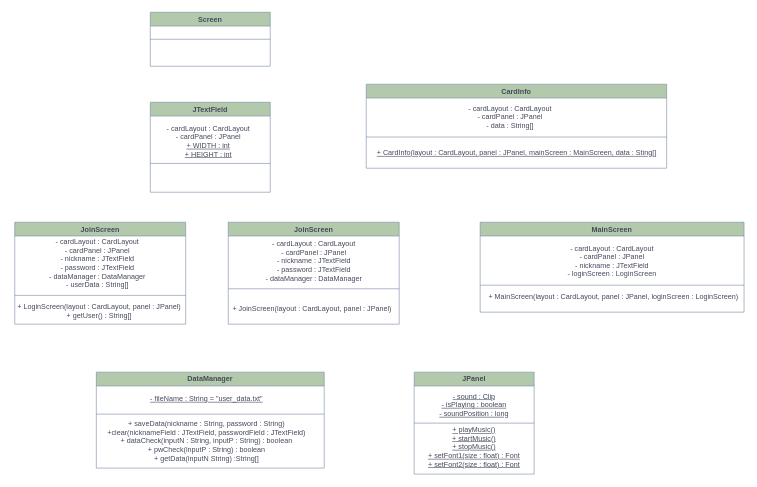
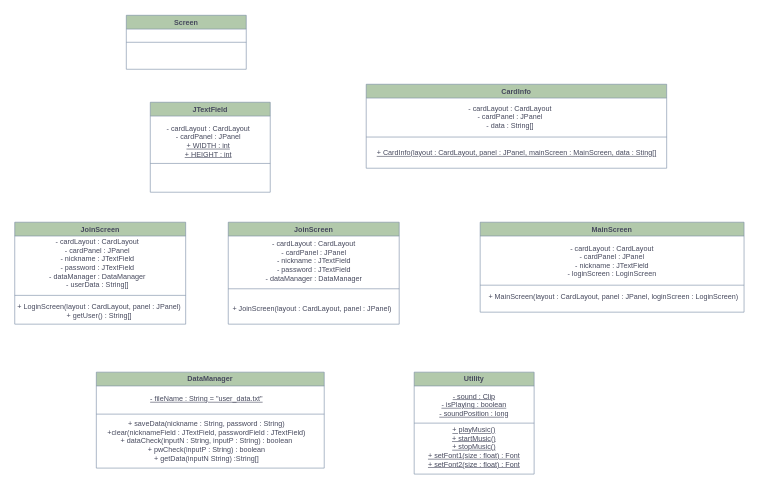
  <mxCell id="0" />
  <mxCell id="1" parent="0" />
  <mxCell id="2" value="" style="group" vertex="1" connectable="0" parent="1"><mxGeometry x="20" y="20" width="1220" height="770" as="geometry" /></mxCell>
- <mxCell id="3" value="Screen" style="swimlane;whiteSpace=wrap;html=1;rounded=0;labelBackgroundColor=none;fillColor=#B2C9AB;strokeColor=#788AA3;fontColor=#46495D;" vertex="1" parent="2"><mxGeometry x="230" width="200" height="90" as="geometry" /></mxCell>
+ <mxCell id="3" value="Screen" style="swimlane;whiteSpace=wrap;html=1;rounded=0;labelBackgroundColor=none;fillColor=#B2C9AB;strokeColor=#788AA3;fontColor=#46495D;" vertex="1" parent="2"><mxGeometry x="190" y="5" width="200" height="90" as="geometry" /></mxCell>
  <mxCell id="4" value="" style="endArrow=none;html=1;rounded=0;exitX=0;exitY=0.5;exitDx=0;exitDy=0;entryX=1;entryY=0.5;entryDx=0;entryDy=0;labelBackgroundColor=none;strokeColor=#788AA3;fontColor=default;" edge="1" parent="2" source="3" target="3"><mxGeometry width="50" height="50" relative="1" as="geometry"><mxPoint x="240" y="190" as="sourcePoint" /><mxPoint x="350" y="400" as="targetPoint" /></mxGeometry></mxCell>
  <mxCell id="5" value="" style="group;rounded=0;labelBackgroundColor=none;fontColor=#46495D;" vertex="1" connectable="0" parent="2"><mxGeometry x="230" y="150" width="200" height="150" as="geometry" /></mxCell>
  <mxCell id="6" value="JTextField" style="swimlane;whiteSpace=wrap;html=1;rounded=0;labelBackgroundColor=none;fillColor=#B2C9AB;strokeColor=#788AA3;fontColor=#46495D;" vertex="1" parent="5"><mxGeometry width="200" height="150" as="geometry" /></mxCell>
  <mxCell id="7" value="- cardLayout : CardLayout&lt;br&gt;- cardPanel : JPanel&lt;br&gt;&lt;u&gt;+ WIDTH : int&lt;br&gt;+ HEIGHT : int&lt;/u&gt;" style="text;html=1;strokeColor=none;fillColor=none;align=center;verticalAlign=middle;whiteSpace=wrap;rounded=0;labelBackgroundColor=none;fontColor=#46495D;" vertex="1" parent="6"><mxGeometry x="18" y="50" width="158" height="30" as="geometry" /></mxCell>
  <mxCell id="8" value="" style="endArrow=none;html=1;rounded=0;exitX=0;exitY=0.5;exitDx=0;exitDy=0;entryX=1;entryY=0.5;entryDx=0;entryDy=0;labelBackgroundColor=none;strokeColor=#788AA3;fontColor=default;" edge="1" parent="5"><mxGeometry width="50" height="50" relative="1" as="geometry"><mxPoint y="102" as="sourcePoint" /><mxPoint x="200" y="102" as="targetPoint" /></mxGeometry></mxCell>
  <mxCell id="9" value="" style="group;rounded=0;labelBackgroundColor=none;fontColor=#46495D;" vertex="1" connectable="0" parent="2"><mxGeometry x="360" y="350" width="285.0" height="170" as="geometry" /></mxCell>
  <mxCell id="10" value="JoinScreen" style="swimlane;whiteSpace=wrap;html=1;rounded=0;labelBackgroundColor=none;fillColor=#B2C9AB;strokeColor=#788AA3;fontColor=#46495D;" vertex="1" parent="9"><mxGeometry width="285" height="170" as="geometry" /></mxCell>
  <mxCell id="11" value="- cardLayout : CardLayout&lt;br style=&quot;border-color: var(--border-color);&quot;&gt;- cardPanel : JPanel&lt;br&gt;- nickname : JTextField&lt;br&gt;- password : JTextField&lt;br&gt;- dataManager : DataManager" style="text;html=1;strokeColor=none;fillColor=none;align=center;verticalAlign=middle;whiteSpace=wrap;rounded=0;labelBackgroundColor=none;fontColor=#46495D;" vertex="1" parent="10"><mxGeometry x="52.5" y="50" width="180" height="30" as="geometry" /></mxCell>
  <mxCell id="12" value="+ JoinScreen(layout : CardLayout, panel : JPanel)" style="text;html=1;strokeColor=none;fillColor=none;align=center;verticalAlign=middle;whiteSpace=wrap;rounded=0;labelBackgroundColor=none;fontColor=#46495D;" vertex="1" parent="10"><mxGeometry x="-5" y="130" width="290" height="30" as="geometry" /></mxCell>
  <mxCell id="13" value="" style="endArrow=none;html=1;rounded=0;entryX=1;entryY=0.5;entryDx=0;entryDy=0;exitX=0;exitY=0.5;exitDx=0;exitDy=0;labelBackgroundColor=none;strokeColor=#788AA3;fontColor=default;" edge="1" parent="9"><mxGeometry width="50" height="50" relative="1" as="geometry"><mxPoint y="111" as="sourcePoint" /><mxPoint x="285.0" y="111" as="targetPoint" /></mxGeometry></mxCell>
  <mxCell id="14" value="" style="group;rounded=0;labelBackgroundColor=none;fontColor=#46495D;" vertex="1" connectable="0" parent="2"><mxGeometry y="350" width="290" height="170" as="geometry" /></mxCell>
  <mxCell id="15" value="- cardLayout : CardLayout&lt;br style=&quot;border-color: var(--border-color);&quot;&gt;- cardPanel : JPanel&lt;br&gt;- nickname : JTextField&lt;br&gt;- password : JTextField&lt;br&gt;- dataManager : DataManager&lt;br&gt;- userData : String[]" style="text;html=1;strokeColor=none;fillColor=none;align=center;verticalAlign=middle;whiteSpace=wrap;rounded=0;labelBackgroundColor=none;fontColor=#46495D;" vertex="1" parent="14"><mxGeometry x="52" y="54" width="180" height="30" as="geometry" /></mxCell>
  <mxCell id="16" value="+ LoginScreen(layout : CardLayout, panel : JPanel)&lt;br&gt;+ getUser() : String[]" style="text;html=1;strokeColor=none;fillColor=none;align=center;verticalAlign=middle;whiteSpace=wrap;rounded=0;labelBackgroundColor=none;fontColor=#46495D;" vertex="1" parent="14"><mxGeometry y="134" width="290" height="30" as="geometry" /></mxCell>
  <mxCell id="17" value="" style="group;rounded=0;labelBackgroundColor=none;fontColor=#46495D;" vertex="1" connectable="0" parent="14"><mxGeometry x="4" width="285.0" height="170" as="geometry" /></mxCell>
  <mxCell id="18" value="JoinScreen" style="swimlane;whiteSpace=wrap;html=1;rounded=0;labelBackgroundColor=none;fillColor=#B2C9AB;strokeColor=#788AA3;fontColor=#46495D;" vertex="1" parent="17"><mxGeometry width="285" height="170" as="geometry" /></mxCell>
  <mxCell id="19" value="" style="endArrow=none;html=1;rounded=0;entryX=1;entryY=0.5;entryDx=0;entryDy=0;exitX=0;exitY=0.5;exitDx=0;exitDy=0;labelBackgroundColor=none;strokeColor=#788AA3;fontColor=default;" edge="1" parent="17"><mxGeometry width="50" height="50" relative="1" as="geometry"><mxPoint y="122" as="sourcePoint" /><mxPoint x="285.0" y="122" as="targetPoint" /></mxGeometry></mxCell>
  <mxCell id="20" value="" style="group;rounded=0;labelBackgroundColor=none;fontColor=#46495D;" vertex="1" connectable="0" parent="2"><mxGeometry x="140" y="600" width="380" height="160" as="geometry" /></mxCell>
  <mxCell id="21" value="DataManager" style="swimlane;whiteSpace=wrap;html=1;rounded=0;labelBackgroundColor=none;fillColor=#B2C9AB;strokeColor=#788AA3;fontColor=#46495D;" vertex="1" parent="20"><mxGeometry width="380" height="160" as="geometry" /></mxCell>
  <mxCell id="22" value="&lt;u&gt;- fileName : String = &quot;user_data.txt&quot;&lt;/u&gt;" style="text;html=1;strokeColor=none;fillColor=none;align=center;verticalAlign=middle;whiteSpace=wrap;rounded=0;labelBackgroundColor=none;fontColor=#46495D;" vertex="1" parent="21"><mxGeometry x="74" y="30" width="220" height="30" as="geometry" /></mxCell>
  <mxCell id="23" value="+ saveData(nickname : String, password : String)&lt;br&gt;+clear(nicknameField : JTextField, passwordField : JTextField)&lt;br&gt;+ dataCheck(inputN : String, inputP : String) : boolean&lt;br&gt;+ pwCheck(inputP : String) : boolean&lt;br&gt;+ getData(inputN String) :String[]" style="text;html=1;strokeColor=none;fillColor=none;align=center;verticalAlign=middle;whiteSpace=wrap;rounded=0;labelBackgroundColor=none;fontColor=#46495D;" vertex="1" parent="21"><mxGeometry x="-1" y="100" width="370" height="30" as="geometry" /></mxCell>
  <mxCell id="24" value="" style="endArrow=none;html=1;rounded=0;labelBackgroundColor=none;strokeColor=#788AA3;fontColor=default;" edge="1" parent="20"><mxGeometry width="50" height="50" relative="1" as="geometry"><mxPoint y="70" as="sourcePoint" /><mxPoint x="380" y="70" as="targetPoint" /></mxGeometry></mxCell>
  <mxCell id="25" value="" style="group;labelBackgroundColor=none;fontColor=#46495D;" vertex="1" connectable="0" parent="2"><mxGeometry x="590" y="120" width="501" height="140" as="geometry" /></mxCell>
  <mxCell id="26" value="CardInfo" style="swimlane;whiteSpace=wrap;html=1;rounded=0;labelBackgroundColor=none;fillColor=#B2C9AB;strokeColor=#788AA3;fontColor=#46495D;" vertex="1" parent="25"><mxGeometry width="501" height="140" as="geometry" /></mxCell>
  <mxCell id="27" value="- cardLayout : CardLayout&lt;br&gt;- cardPanel : JPanel&lt;br&gt;- data : String[]" style="text;html=1;strokeColor=none;fillColor=none;align=center;verticalAlign=middle;whiteSpace=wrap;rounded=0;labelBackgroundColor=none;fontColor=#46495D;" vertex="1" parent="26"><mxGeometry x="160" y="40" width="160" height="30" as="geometry" /></mxCell>
  <mxCell id="28" value="&lt;u&gt;+ CardInfo(layout : CardLayout, panel : JPanel, mainScreen : MainScreen, data : Sting[]&lt;br&gt;&lt;/u&gt;" style="text;html=1;strokeColor=none;fillColor=none;align=center;verticalAlign=middle;whiteSpace=wrap;rounded=0;labelBackgroundColor=none;fontColor=#46495D;" vertex="1" parent="26"><mxGeometry x="15.5" y="100" width="470" height="30" as="geometry" /></mxCell>
  <mxCell id="29" value="" style="endArrow=none;html=1;exitX=0;exitY=0.5;exitDx=0;exitDy=0;entryX=1;entryY=0.5;entryDx=0;entryDy=0;labelBackgroundColor=none;strokeColor=#788AA3;fontColor=default;" edge="1" parent="25"><mxGeometry width="50" height="50" relative="1" as="geometry"><mxPoint y="88" as="sourcePoint" /><mxPoint x="501" y="88" as="targetPoint" /></mxGeometry></mxCell>
  <mxCell id="30" value="MainScreen" style="swimlane;whiteSpace=wrap;html=1;rounded=0;labelBackgroundColor=none;fillColor=#B2C9AB;strokeColor=#788AA3;fontColor=#46495D;" vertex="1" parent="2"><mxGeometry x="780" y="350" width="440" height="150" as="geometry" /></mxCell>
  <mxCell id="31" value="- cardLayout : CardLayout&lt;br style=&quot;border-color: var(--border-color);&quot;&gt;- cardPanel : JPanel&lt;br&gt;- nickname : JTextField&lt;br&gt;- loginScreen : LoginScreen" style="text;html=1;strokeColor=none;fillColor=none;align=center;verticalAlign=middle;whiteSpace=wrap;rounded=0;labelBackgroundColor=none;fontColor=#46495D;" vertex="1" parent="30"><mxGeometry x="130" y="50" width="180" height="30" as="geometry" /></mxCell>
  <mxCell id="32" value="+ MainScreen(layout : CardLayout, panel : JPanel, loginScreen : LoginScreen)" style="text;html=1;strokeColor=none;fillColor=none;align=center;verticalAlign=middle;whiteSpace=wrap;rounded=0;labelBackgroundColor=none;fontColor=#46495D;" vertex="1" parent="30"><mxGeometry x="5" y="110" width="435" height="30" as="geometry" /></mxCell>
  <mxCell id="33" value="" style="endArrow=none;html=1;rounded=0;exitX=0;exitY=0.5;exitDx=0;exitDy=0;labelBackgroundColor=none;strokeColor=#788AA3;fontColor=default;" edge="1" parent="30"><mxGeometry width="50" height="50" relative="1" as="geometry"><mxPoint y="105" as="sourcePoint" /><mxPoint x="440" y="105" as="targetPoint" /></mxGeometry></mxCell>
- <mxCell id="34" value="JPanel" style="swimlane;whiteSpace=wrap;html=1;rounded=0;labelBackgroundColor=none;fillColor=#B2C9AB;strokeColor=#788AA3;fontColor=#46495D;" vertex="1" parent="2"><mxGeometry x="670" y="600" width="200" height="170" as="geometry" /></mxCell>
+ <mxCell id="34" value="Utility" style="swimlane;whiteSpace=wrap;html=1;rounded=0;labelBackgroundColor=none;fillColor=#B2C9AB;strokeColor=#788AA3;fontColor=#46495D;" vertex="1" parent="2"><mxGeometry x="670" y="600" width="200" height="170" as="geometry" /></mxCell>
  <mxCell id="35" value="&lt;u&gt;- sound : Clip&lt;br&gt;- isPlaying : boolean&lt;br&gt;- soundPosition : long&lt;/u&gt;" style="text;html=1;strokeColor=none;fillColor=none;align=center;verticalAlign=middle;whiteSpace=wrap;rounded=0;labelBackgroundColor=none;fontColor=#46495D;" vertex="1" parent="34"><mxGeometry x="20" y="40" width="160" height="30" as="geometry" /></mxCell>
  <mxCell id="36" value="&lt;u&gt;+ playMusic()&lt;br&gt;+ startMusic()&lt;br&gt;+ stopMusic()&lt;br&gt;+ setFont1(size : float) : Font&lt;br&gt;&lt;/u&gt;&lt;u style=&quot;border-color: var(--border-color);&quot;&gt;+ setFont2(size : float) : Font&lt;/u&gt;&lt;u&gt;&lt;br&gt;&lt;/u&gt;" style="text;html=1;strokeColor=none;fillColor=none;align=center;verticalAlign=middle;whiteSpace=wrap;rounded=0;labelBackgroundColor=none;fontColor=#46495D;" vertex="1" parent="34"><mxGeometry x="20" y="110" width="160" height="30" as="geometry" /></mxCell>
  <mxCell id="37" value="" style="endArrow=none;html=1;exitX=0;exitY=0.5;exitDx=0;exitDy=0;entryX=1;entryY=0.5;entryDx=0;entryDy=0;labelBackgroundColor=none;strokeColor=#788AA3;fontColor=default;" edge="1" parent="2" source="34" target="34"><mxGeometry width="50" height="50" relative="1" as="geometry"><mxPoint x="740.5" y="810" as="sourcePoint" /><mxPoint x="790.5" y="760" as="targetPoint" /></mxGeometry></mxCell>
